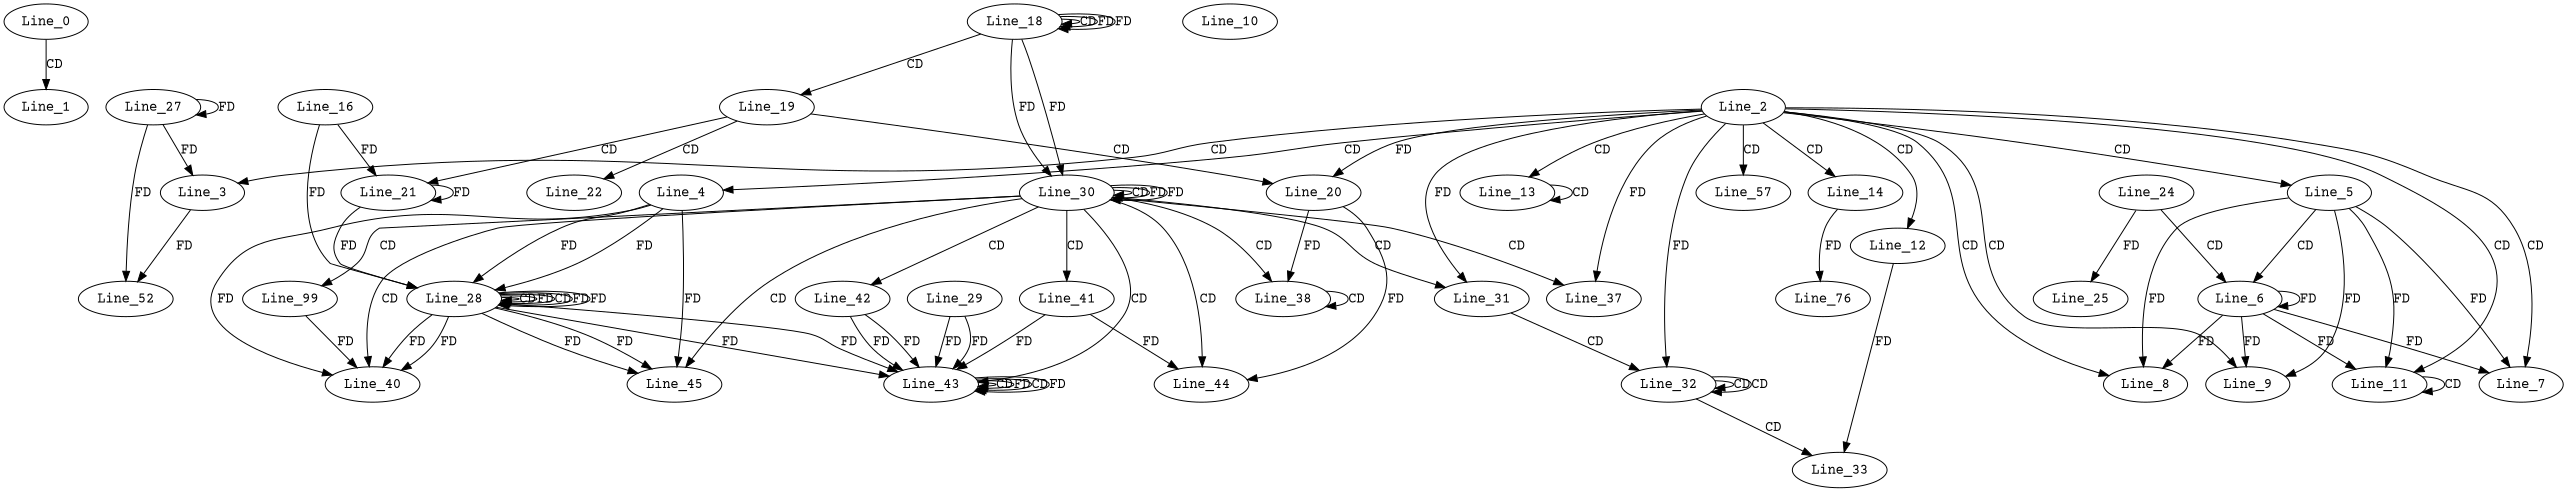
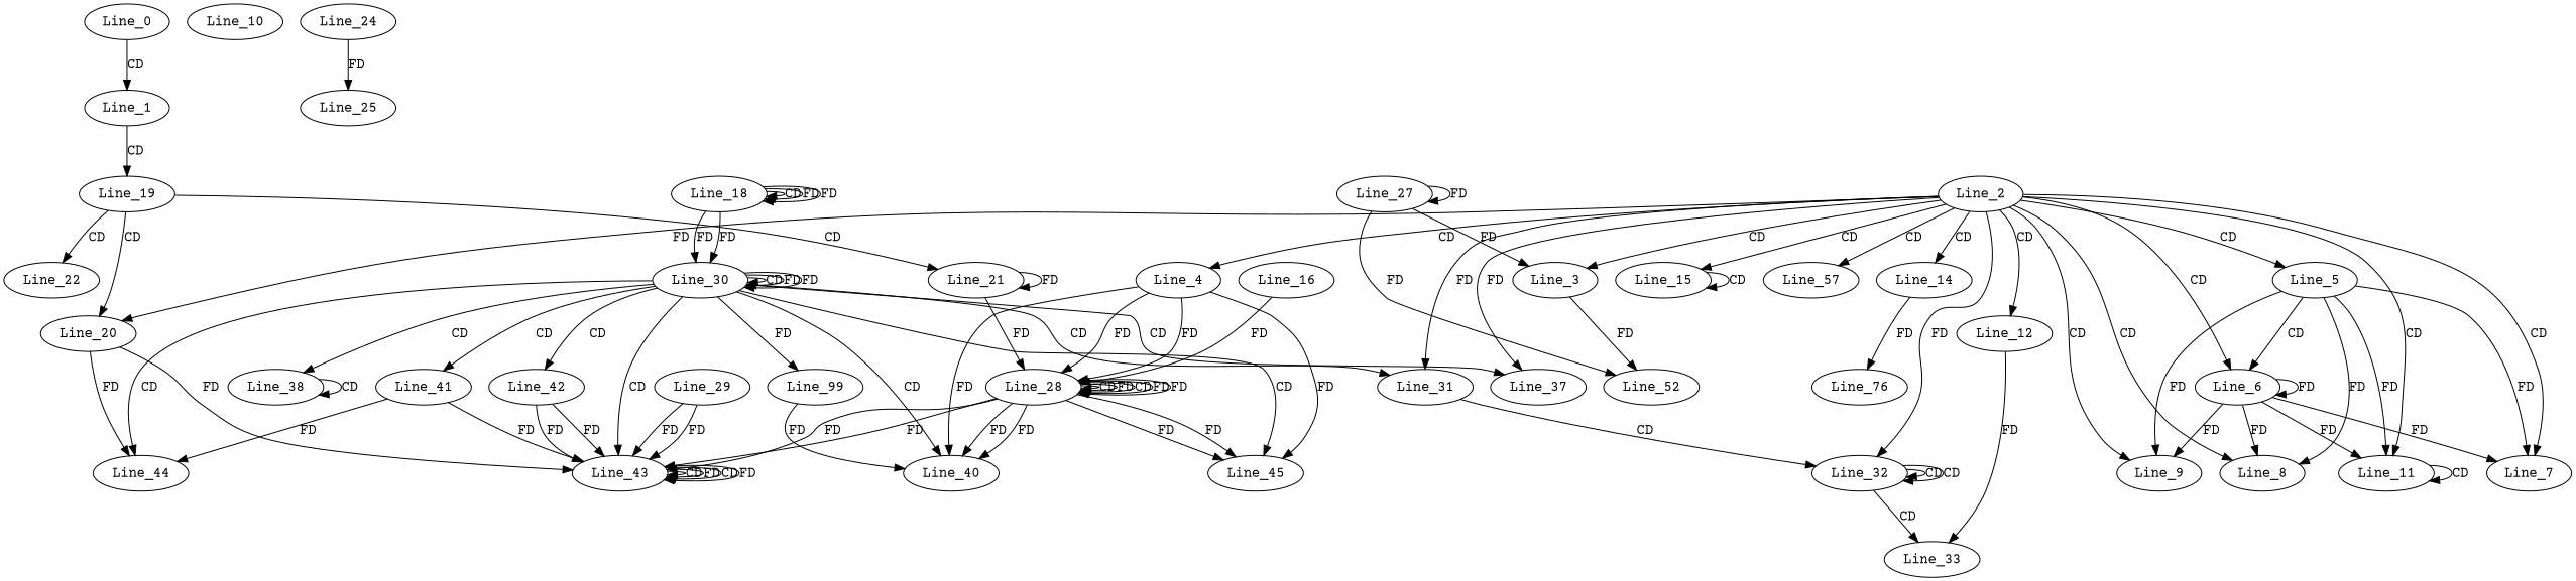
  digraph {
    fontname="Courier Prime"
    node [fontname="Courier Prime"]
    edge [fontname="Courier Prime"]
    Line_0
    Line_1
    Line_2
    Line_3
    Line_4
    Line_5
    Line_6
    Line_7
    Line_8
    Line_9
    Line_11
    Line_12
-   Line_13
+   Line_13 [label=Line_15]
    Line_14
    Line_20
    Line_31
    Line_32
    Line_37
    Line_57
    Line_52
    Line_28
    Line_40
    Line_45
    Line_33
    n25 [label=Line_76]
    Line_43
    Line_44
    Line_27
    Line_10
    Line_18
    Line_19
    Line_30
    Line_21
    Line_22
    Line_38
    n36 [label=Line_99]
    Line_41
    Line_42
    Line_16
    Line_24
    Line_25
    Line_29
    Line_0 -> Line_1 [label=CD]
    Line_2 -> Line_3 [label=CD]
    Line_2 -> Line_4 [label=CD]
    Line_2 -> Line_5 [label=CD]
-   Line_24 -> Line_6 [label=CD]
+   Line_2 -> Line_6 [label=CD]
    Line_2 -> Line_7 [label=CD]
    Line_2 -> Line_8 [label=CD]
    Line_2 -> Line_9 [label=CD]
    Line_2 -> Line_11 [label=CD]
    Line_2 -> Line_12 [label=CD]
    Line_2 -> Line_13 [label=CD]
    Line_2 -> Line_14 [label=CD]
    Line_2 -> Line_20 [label=FD]
    Line_2 -> Line_31 [label=FD]
    Line_2 -> Line_32 [label=FD]
    Line_2 -> Line_37 [label=FD]
    Line_2 -> Line_57 [label=CD]
    Line_3 -> Line_52 [label=FD]
    Line_4 -> Line_28 [label=FD]
    Line_4 -> Line_28 [label=FD]
    Line_4 -> Line_40 [label=FD]
    Line_4 -> Line_45 [label=FD]
    Line_5 -> Line_6 [label=CD]
    Line_5 -> Line_7 [label=FD]
    Line_5 -> Line_8 [label=FD]
    Line_5 -> Line_9 [label=FD]
    Line_5 -> Line_11 [label=FD]
    Line_6 -> Line_6 [label=FD]
    Line_6 -> Line_7 [label=FD]
    Line_6 -> Line_8 [label=FD]
    Line_6 -> Line_9 [label=FD]
    Line_6 -> Line_11 [label=FD]
    Line_11 -> Line_11 [label=CD]
    Line_12 -> Line_33 [label=FD]
    Line_13 -> Line_13 [label=CD]
    Line_14 -> n25 [label=FD]
-   Line_20 -> Line_38 [label=FD]
+   Line_20 -> Line_43 [label=FD]
    Line_20 -> Line_44 [label=FD]
    Line_31 -> Line_32 [label=CD]
    Line_32 -> Line_32 [label=CD]
    Line_32 -> Line_32 [label=CD]
    Line_32 -> Line_33 [label=CD]
    Line_28 -> Line_28 [label=CD]
    Line_28 -> Line_28 [label=FD]
    Line_28 -> Line_28 [label=CD]
    Line_28 -> Line_28 [label=FD]
    Line_28 -> Line_28 [label=FD]
    Line_28 -> Line_40 [label=FD]
    Line_28 -> Line_40 [label=FD]
    Line_28 -> Line_45 [label=FD]
    Line_28 -> Line_45 [label=FD]
    Line_28 -> Line_43 [label=FD]
    Line_28 -> Line_43 [label=FD]
    Line_43 -> Line_43 [label=CD]
    Line_43 -> Line_43 [label=FD]
    Line_43 -> Line_43 [label=CD]
    Line_43 -> Line_43 [label=FD]
    Line_27 -> Line_3 [label=FD]
    Line_27 -> Line_52 [label=FD]
    Line_27 -> Line_27 [label=FD]
    Line_18 -> Line_18 [label=CD]
    Line_18 -> Line_18 [label=FD]
    Line_18 -> Line_18 [label=FD]
-   Line_18 -> Line_19 [label=CD]
+   Line_1 -> Line_19 [label=CD]
    Line_18 -> Line_30 [label=FD]
    Line_18 -> Line_30 [label=FD]
    Line_19 -> Line_20 [label=CD]
    Line_19 -> Line_21 [label=CD]
    Line_19 -> Line_22 [label=CD]
    Line_30 -> Line_31 [label=CD]
    Line_30 -> Line_37 [label=CD]
    Line_30 -> Line_40 [label=CD]
    Line_30 -> Line_45 [label=CD]
    Line_30 -> Line_43 [label=CD]
    Line_30 -> Line_44 [label=CD]
    Line_30 -> Line_30 [label=CD]
    Line_30 -> Line_30 [label=FD]
    Line_30 -> Line_30 [label=FD]
    Line_30 -> Line_38 [label=CD]
-   Line_30 -> n36 [label=CD]
+   Line_30 -> n36 [label=FD]
    Line_30 -> Line_41 [label=CD]
    Line_30 -> Line_42 [label=CD]
    Line_21 -> Line_28 [label=FD]
    Line_21 -> Line_21 [label=FD]
    Line_38 -> Line_38 [label=CD]
    n36 -> Line_40 [label=FD]
    Line_41 -> Line_43 [label=FD]
    Line_41 -> Line_44 [label=FD]
    Line_42 -> Line_43 [label=FD]
    Line_42 -> Line_43 [label=FD]
    Line_16 -> Line_28 [label=FD]
-   Line_16 -> Line_21 [label=FD]
    Line_24 -> Line_25 [label=FD]
    Line_29 -> Line_43 [label=FD]
    Line_29 -> Line_43 [label=FD]
  }
